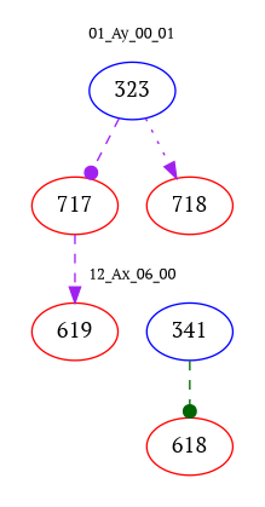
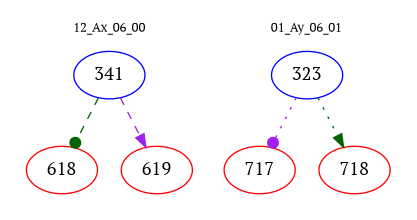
  digraph {
    fontname="PT Serif"
    node [color=red fontname="PT Serif"]
    edge [arrowhead=dot color=darkgreen fontname="PT Serif" style=dashed]
    n1 [color=blue label=341]
    n2 [label=618]
    n3 [label=619]
    n4 [color=blue label=323]
    n5 [label=717]
    n6 [label=718]
    subgraph cluster_1 {
      color=white
      fontsize=10
      label="12_Ax_06_00"
      n1
      n2
      n3
    }
    subgraph cluster_2 {
      color=white
      fontsize=10
-     label="01_Ay_00_01"
+     label="01_Ay_06_01"
      n4
      n5
      n6
    }
    n1 -> n2
-   n5 -> n3 [arrowhead=normal color=purple]
-   n4 -> n5 [color=purple]
-   n4 -> n6 [arrowhead=normal color=purple style=dotted]
+   n1 -> n3 [arrowhead=normal color=purple]
+   n4 -> n5 [color=purple style=dotted]
+   n4 -> n6 [arrowhead=normal style=dotted]
  }
